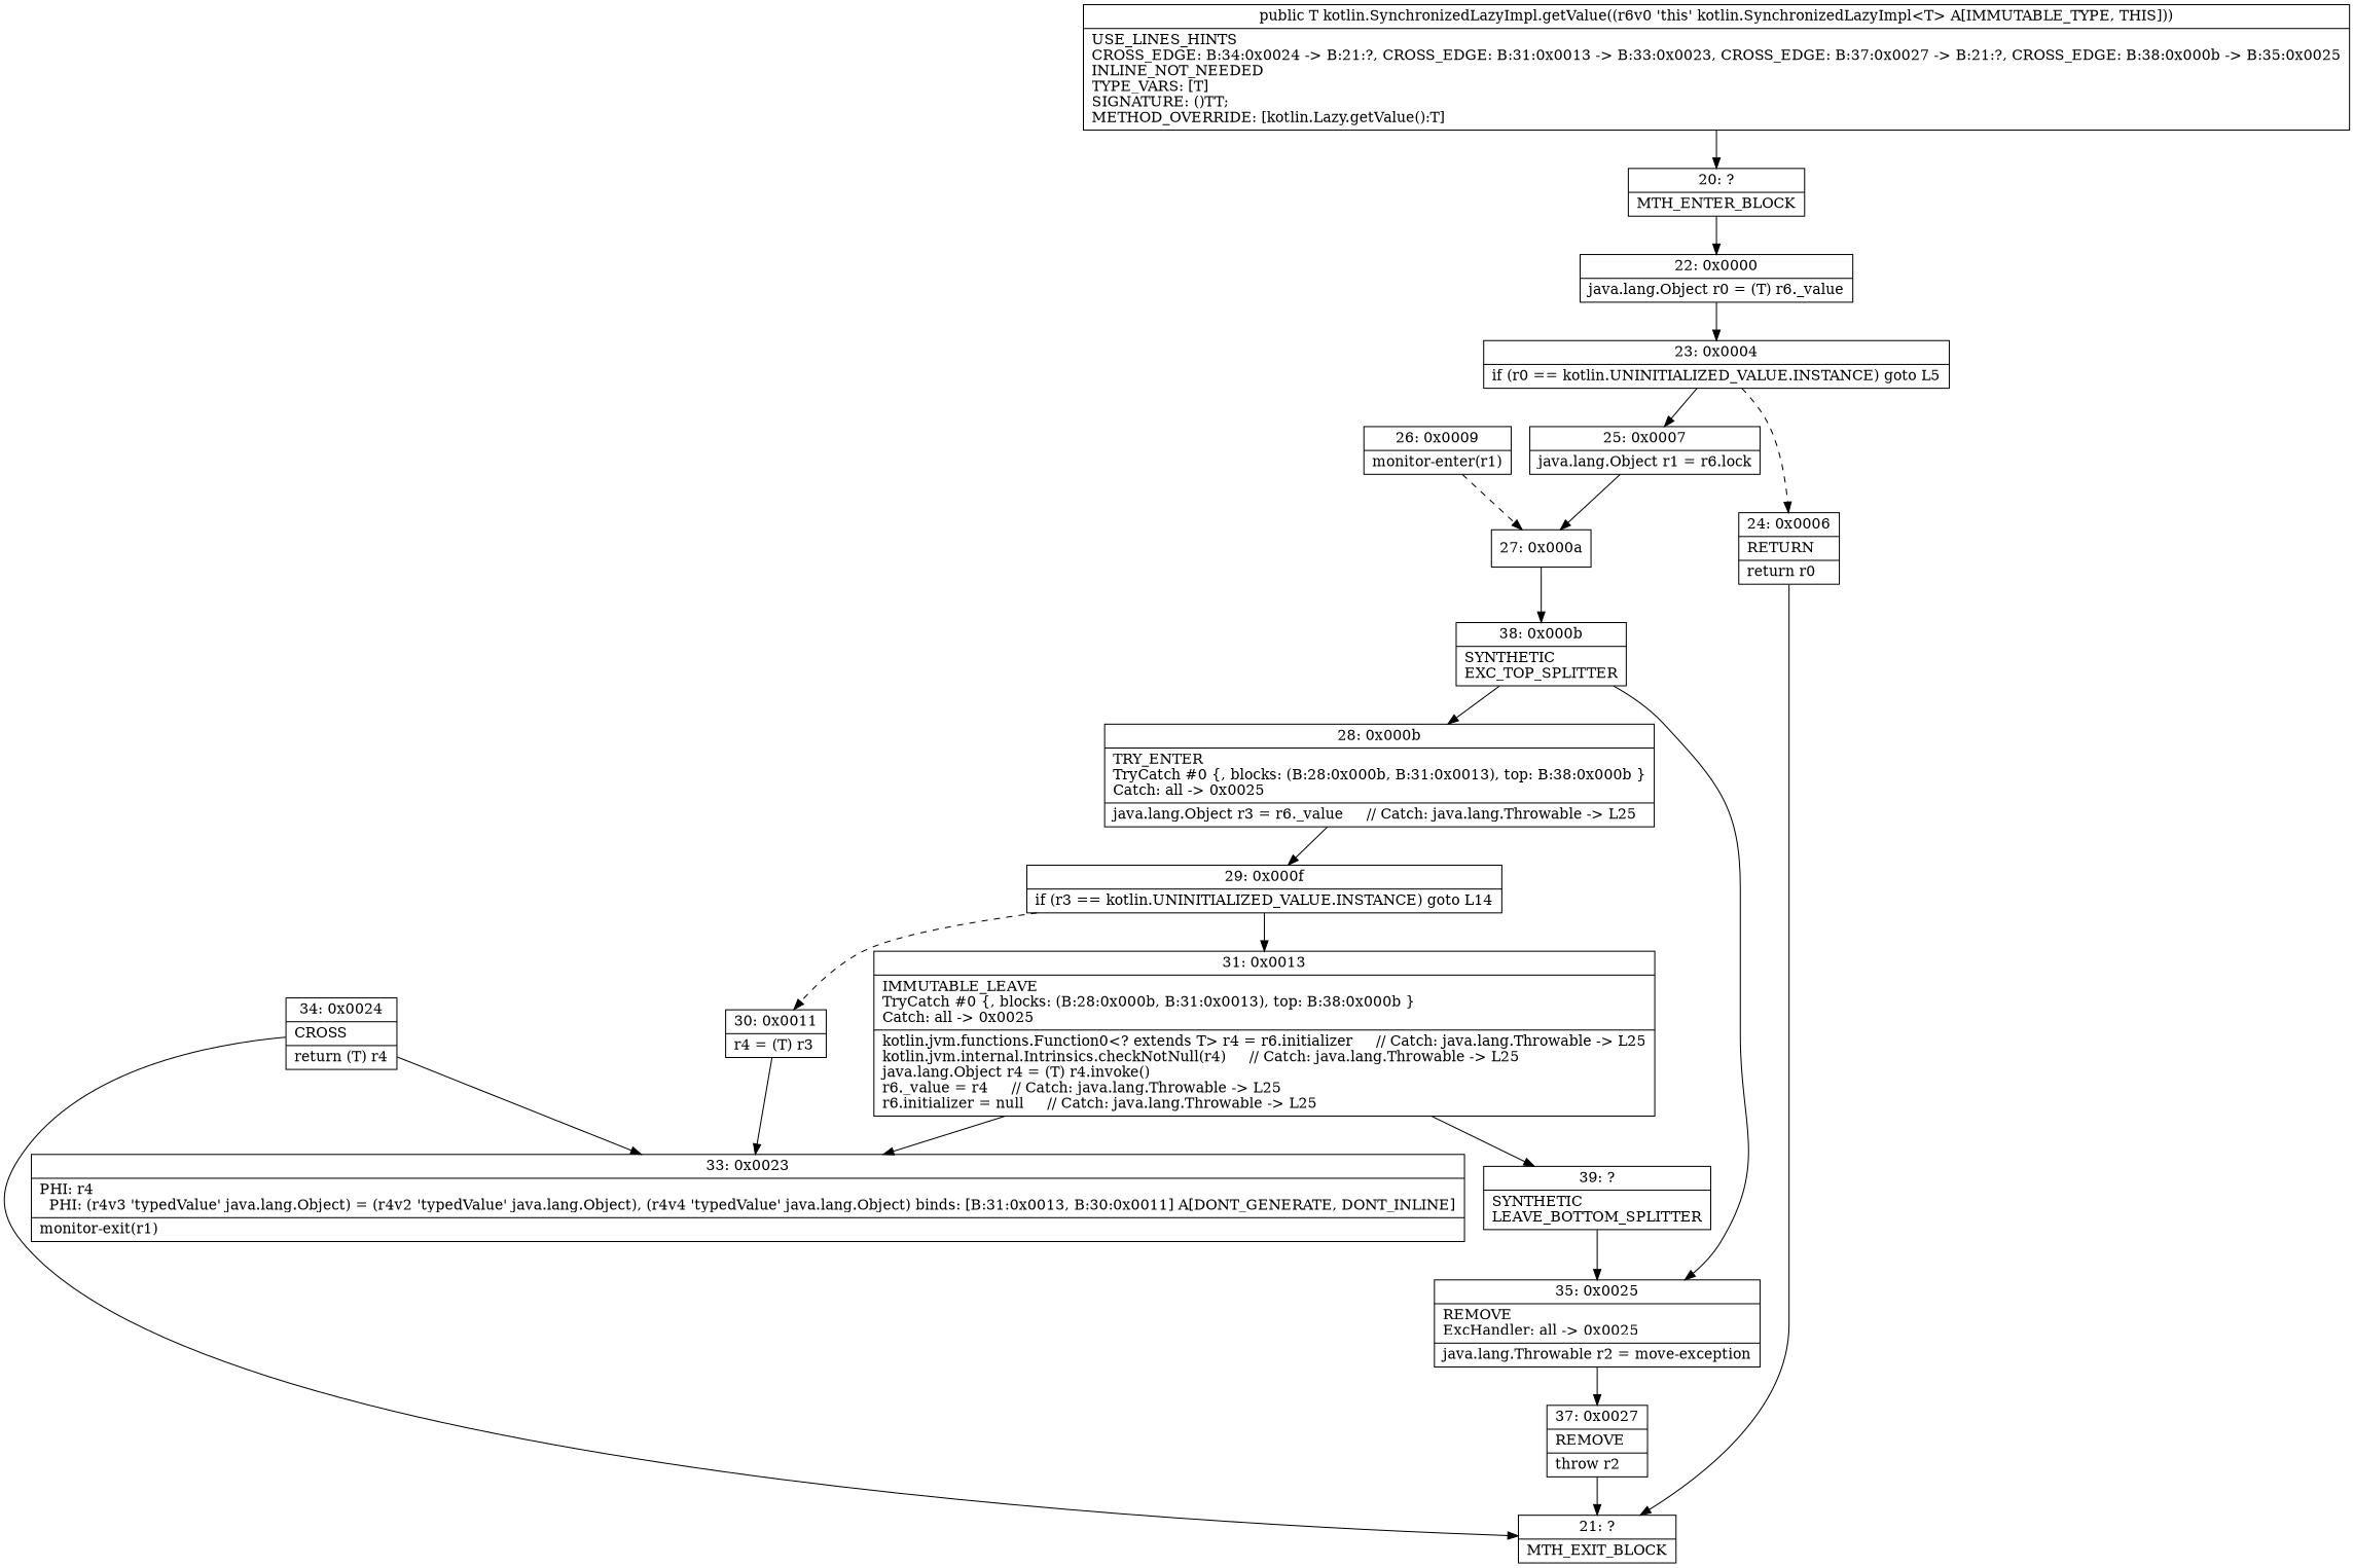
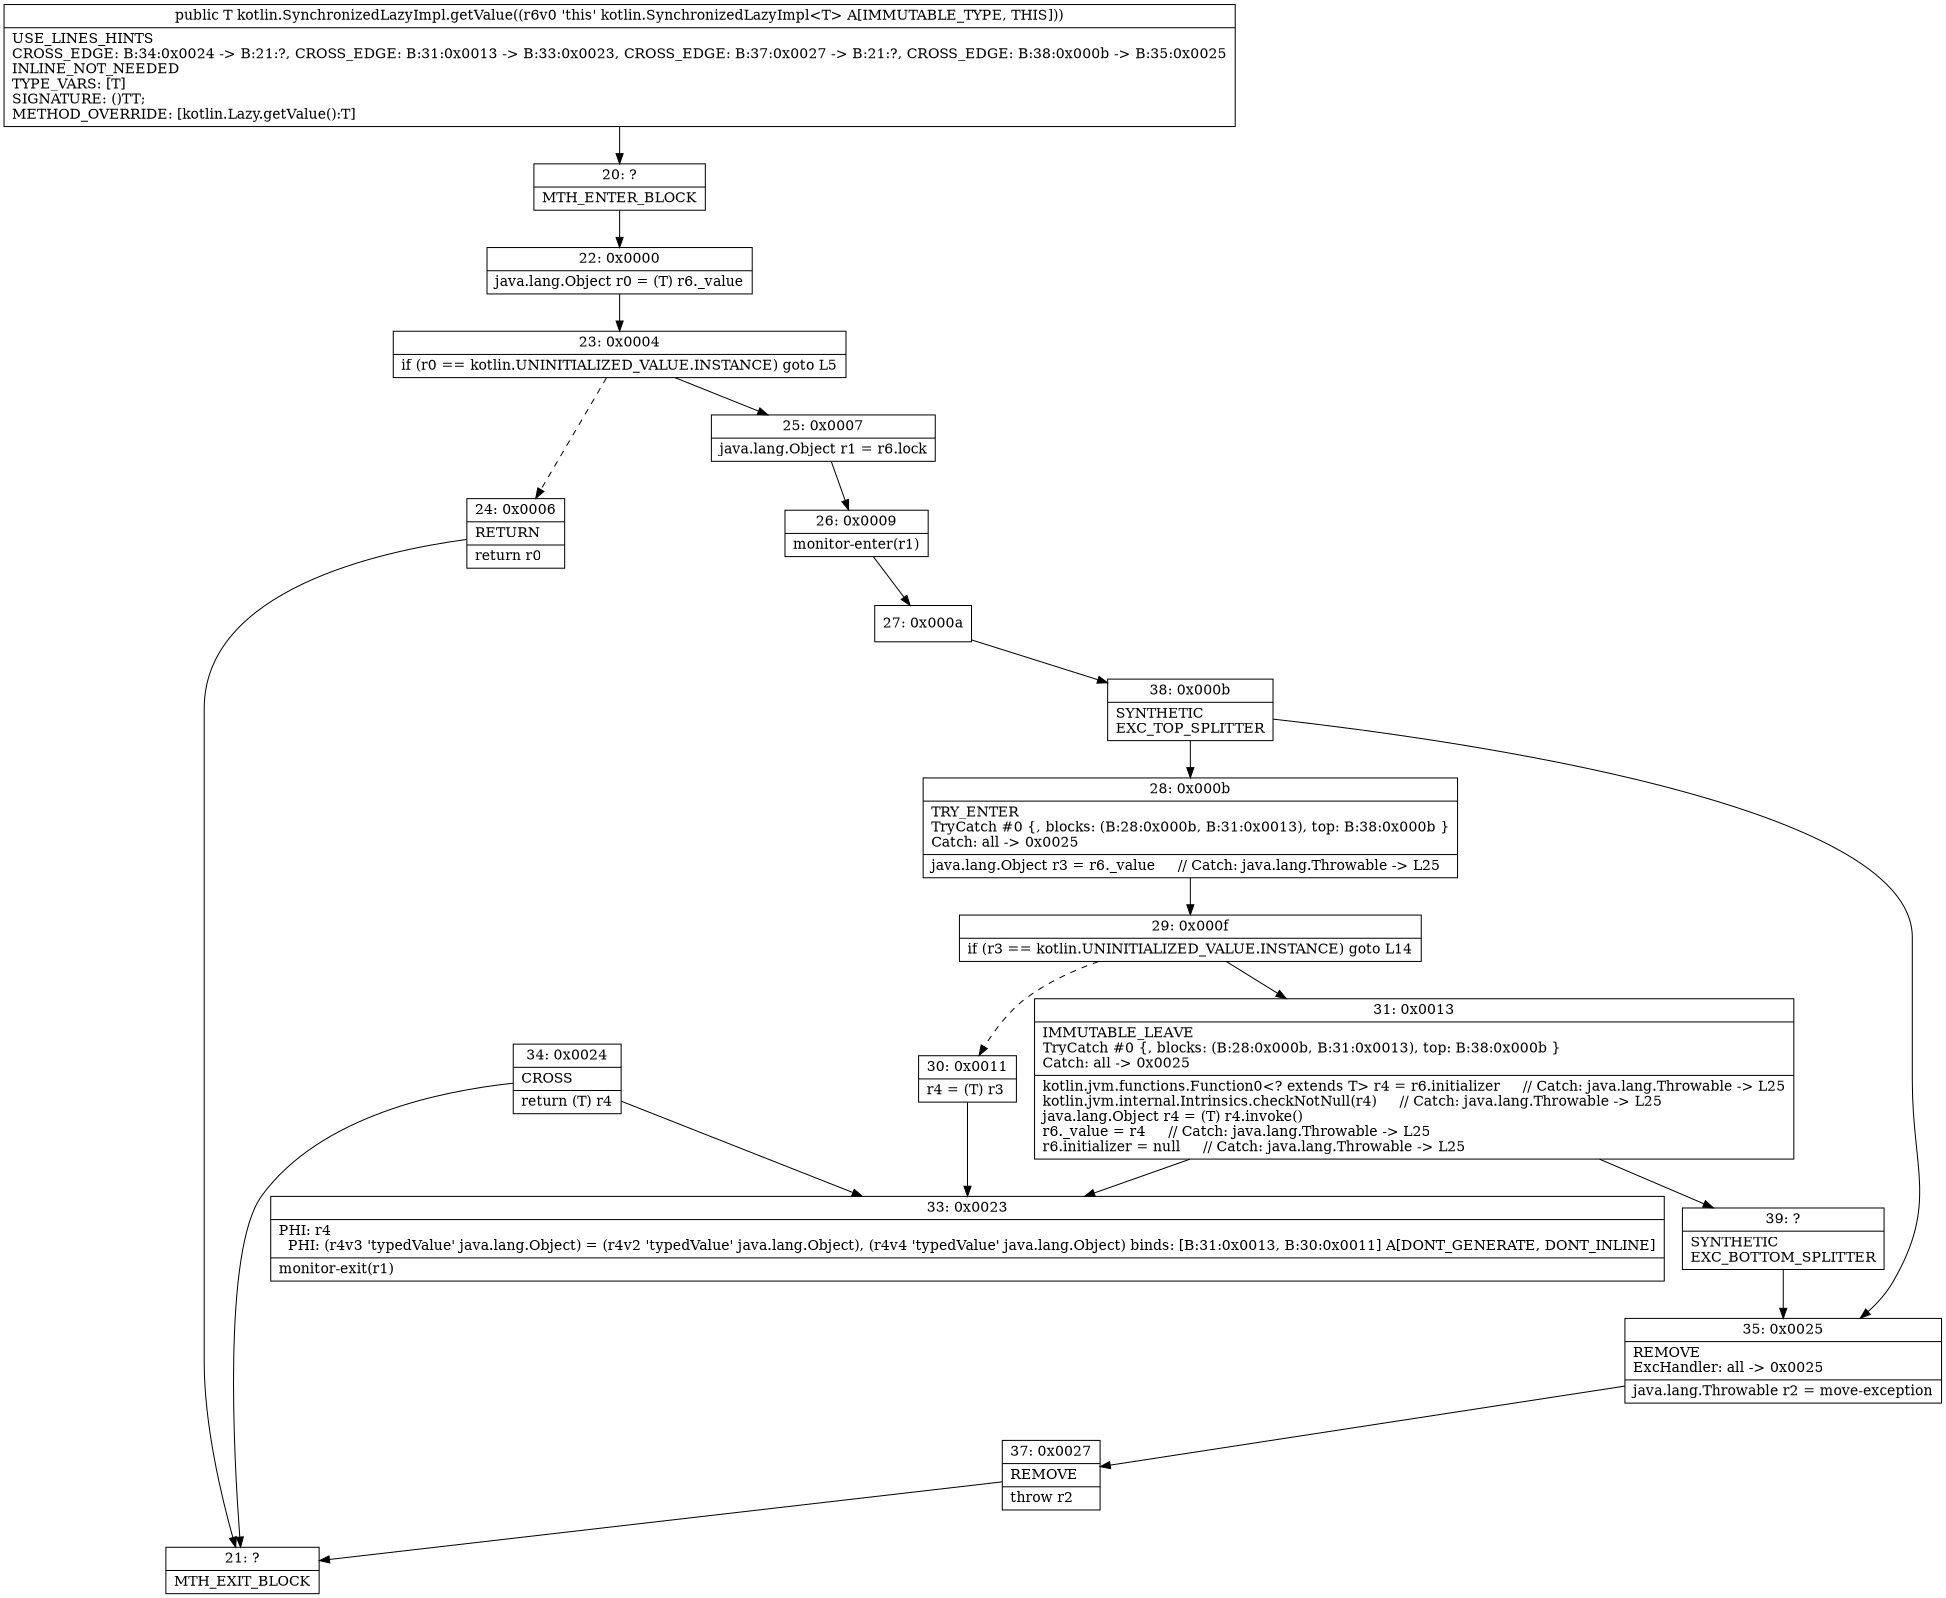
  digraph {
    node [shape=record]
    n1 [label="{20\:\ ?|MTH_ENTER_BLOCK\l}"]
    n2 [label="{22\:\ 0x0000|java.lang.Object r0 = (T) r6._value\l}"]
    n3 [label="{23\:\ 0x0004|if (r0 == kotlin.UNINITIALIZED_VALUE.INSTANCE) goto L5\l}"]
    n4 [label="{24\:\ 0x0006|RETURN\l|return r0\l}"]
    n5 [label="{25\:\ 0x0007|java.lang.Object r1 = r6.lock\l}"]
    n6 [label="{21\:\ ?|MTH_EXIT_BLOCK\l}"]
    n7 [label="{26\:\ 0x0009|monitor\-enter(r1)\l}"]
    n8 [label="{27\:\ 0x000a}"]
    n9 [label="{38\:\ 0x000b|SYNTHETIC\lEXC_TOP_SPLITTER\l}"]
    n10 [label="{28\:\ 0x000b|TRY_ENTER\lTryCatch #0 \{, blocks: (B:28:0x000b, B:31:0x0013), top: B:38:0x000b \}\lCatch: all \-\> 0x0025\l|java.lang.Object r3 = r6._value     \/\/ Catch: java.lang.Throwable \-\> L25\l}"]
    n11 [label="{35\:\ 0x0025|REMOVE\lExcHandler: all \-\> 0x0025\l|java.lang.Throwable r2 = move\-exception\l}"]
    n12 [label="{29\:\ 0x000f|if (r3 == kotlin.UNINITIALIZED_VALUE.INSTANCE) goto L14\l}"]
    n13 [label="{37\:\ 0x0027|REMOVE\l|throw r2\l}"]
    n14 [label="{30\:\ 0x0011|r4 = (T) r3\l}"]
    n15 [label="{31\:\ 0x0013|IMMUTABLE_LEAVE\lTryCatch #0 \{, blocks: (B:28:0x000b, B:31:0x0013), top: B:38:0x000b \}\lCatch: all \-\> 0x0025\l|kotlin.jvm.functions.Function0\<? extends T\> r4 = r6.initializer     \/\/ Catch: java.lang.Throwable \-\> L25\lkotlin.jvm.internal.Intrinsics.checkNotNull(r4)     \/\/ Catch: java.lang.Throwable \-\> L25\ljava.lang.Object r4 = (T) r4.invoke()\lr6._value = r4     \/\/ Catch: java.lang.Throwable \-\> L25\lr6.initializer = null     \/\/ Catch: java.lang.Throwable \-\> L25\l}"]
    n16 [label="{33\:\ 0x0023|PHI: r4 \l  PHI: (r4v3 'typedValue' java.lang.Object) = (r4v2 'typedValue' java.lang.Object), (r4v4 'typedValue' java.lang.Object) binds: [B:31:0x0013, B:30:0x0011] A[DONT_GENERATE, DONT_INLINE]\l|monitor\-exit(r1)\l}"]
-   n17 [label="{39\:\ ?|SYNTHETIC\lLEAVE_BOTTOM_SPLITTER\l}"]
+   n17 [label="{39\:\ ?|SYNTHETIC\lEXC_BOTTOM_SPLITTER\l}"]
    n18 [label="{34\:\ 0x0024|CROSS\l|return (T) r4\l}"]
    n19 [label="{public T kotlin.SynchronizedLazyImpl.getValue((r6v0 'this' kotlin.SynchronizedLazyImpl\<T\> A[IMMUTABLE_TYPE, THIS]))  | USE_LINES_HINTS\lCROSS_EDGE: B:34:0x0024 \-\> B:21:?, CROSS_EDGE: B:31:0x0013 \-\> B:33:0x0023, CROSS_EDGE: B:37:0x0027 \-\> B:21:?, CROSS_EDGE: B:38:0x000b \-\> B:35:0x0025\lINLINE_NOT_NEEDED\lTYPE_VARS: [T]\lSIGNATURE: ()TT;\lMETHOD_OVERRIDE: [kotlin.Lazy.getValue():T]\l}"]
    n1 -> n2
    n2 -> n3
    n3 -> n4 [style=dashed]
    n3 -> n5
    n4 -> n6
-   n5 -> n8
-   n7 -> n8 [style=dashed]
+   n5 -> n7
+   n7 -> n8
    n8 -> n9
    n9 -> n10
    n9 -> n11
    n10 -> n12
    n11 -> n13
    n12 -> n14 [style=dashed]
    n12 -> n15
    n13 -> n6
    n14 -> n16
    n15 -> n16
    n15 -> n17
    n17 -> n11
    n18 -> n6
    n18 -> n16
    n19 -> n1
  }
